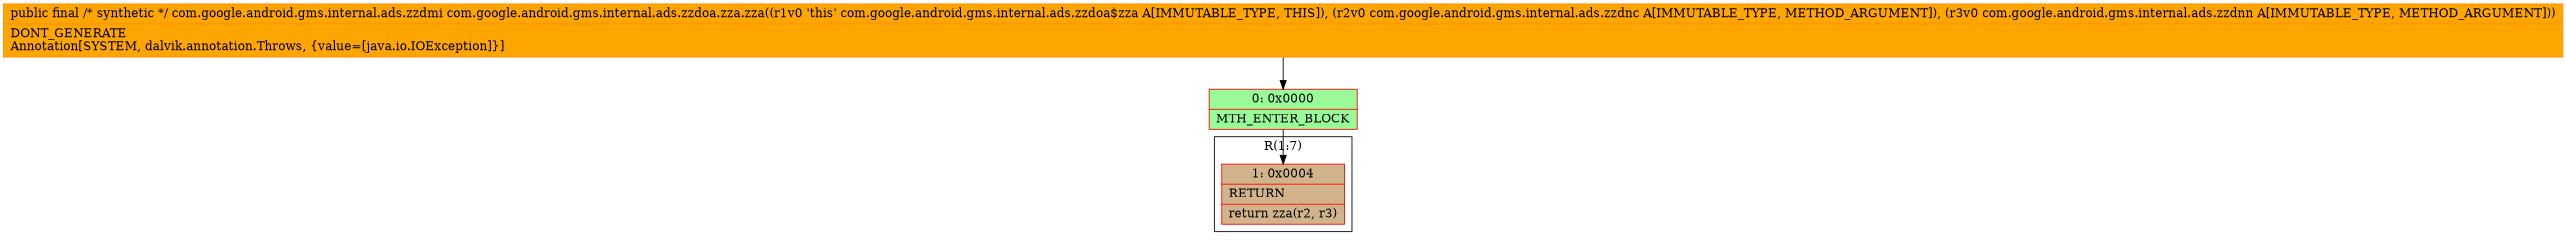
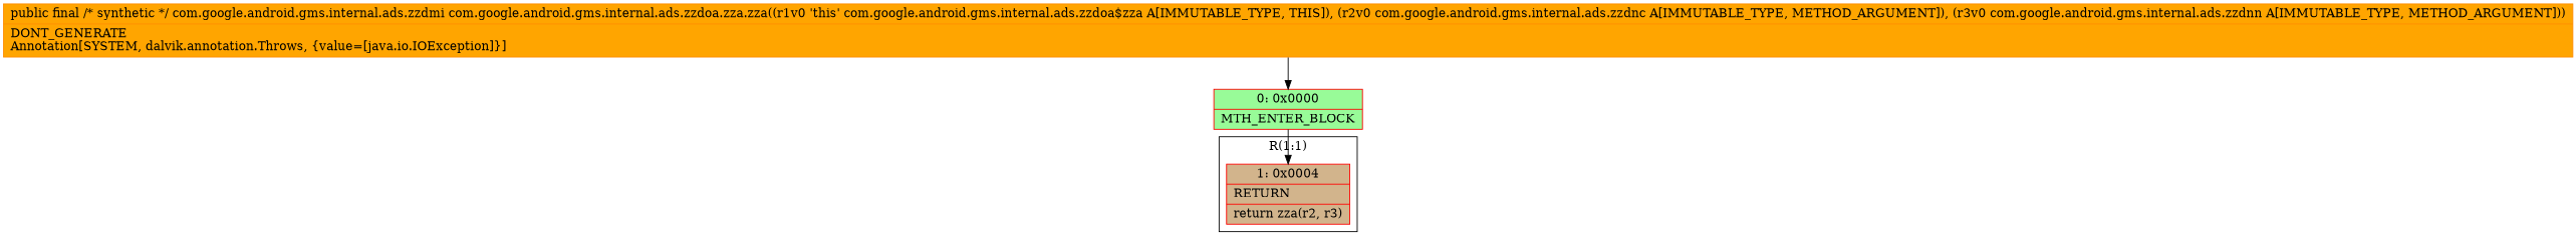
  digraph {
    node [color=red shape=record style=filled]
    n1 [label="{1\:\ 0x0004|RETURN\l|return zza(r2, r3)\l}" fillcolor=tan]
    n2 [label="{0\:\ 0x0000|MTH_ENTER_BLOCK\l}" fillcolor=palegreen]
    n3 [label="{public final \/* synthetic *\/ com.google.android.gms.internal.ads.zzdmi com.google.android.gms.internal.ads.zzdoa.zza.zza((r1v0 'this' com.google.android.gms.internal.ads.zzdoa$zza A[IMMUTABLE_TYPE, THIS]), (r2v0 com.google.android.gms.internal.ads.zzdnc A[IMMUTABLE_TYPE, METHOD_ARGUMENT]), (r3v0 com.google.android.gms.internal.ads.zzdnn A[IMMUTABLE_TYPE, METHOD_ARGUMENT]))  | DONT_GENERATE\lAnnotation[SYSTEM, dalvik.annotation.Throws, \{value=[java.io.IOException]\}]\l}" fillcolor=orange color=darkorange]
    subgraph cluster_1 {
-     label="R(1:7)"
+     label="R(1:1)"
      n1
    }
    n2 -> n1
    n3 -> n2
  }
